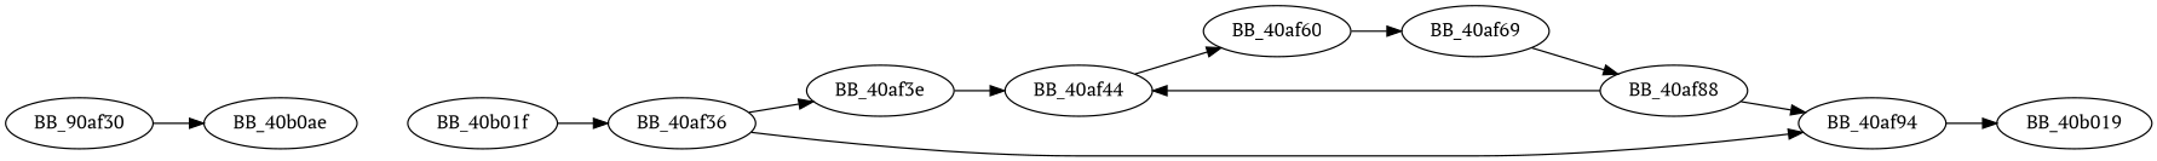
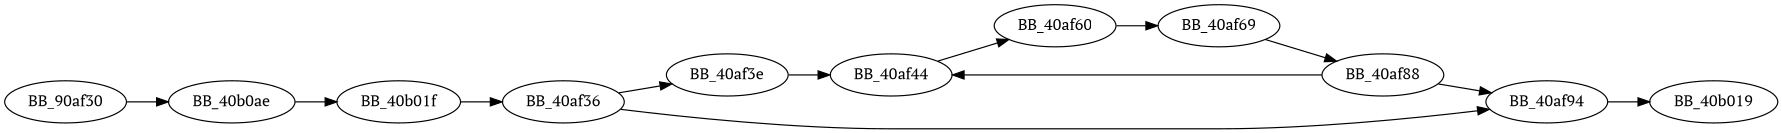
  digraph {
    fontname="PT Serif"
    rankdir=LR
    node [fontname="PT Serif"]
    edge [fontname="PT Serif"]
    n1 [label=BB_90af30]
    BB_40b0ae
    BB_40b01f
    BB_40af36
    BB_40af3e
    BB_40af94
    BB_40af44
    BB_40b019
    BB_40af60
    BB_40af69
    BB_40af88
    n1 -> BB_40b0ae
+   BB_40b0ae -> BB_40b01f
    BB_40b01f -> BB_40af36
    BB_40af36 -> BB_40af3e
    BB_40af36 -> BB_40af94
    BB_40af3e -> BB_40af44
    BB_40af94 -> BB_40b019
    BB_40af44 -> BB_40af60
    BB_40af60 -> BB_40af69
    BB_40af69 -> BB_40af88
    BB_40af88 -> BB_40af94
    BB_40af88 -> BB_40af44
  }
